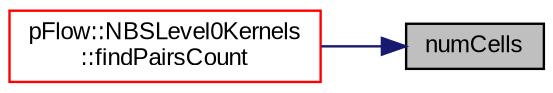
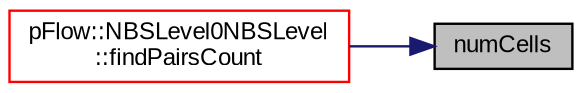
  digraph {
    rankdir=RL
    fontname="Liberation Sans"
    node [fontname="Liberation Sans" fontsize=10 shape=record style=filled]
    n1 [color=black fillcolor=grey75 fontcolor=black height=0.2 label=numCells width=0.4]
-   n2 [color=red fillcolor=white height=0.2 label="pFlow::NBSLevel0Kernels\l::findPairsCount" width=0.4]
+   n2 [color=red fillcolor=white height=0.2 label="pFlow::NBSLevel0NBSLevel\l::findPairsCount" width=0.4]
    n1 -> n2 [color=midnightblue dir=back fontname="Liberation Sans" fontsize=10 labelfontname=Helvetica labelfontsize=10 style=solid]
  }
